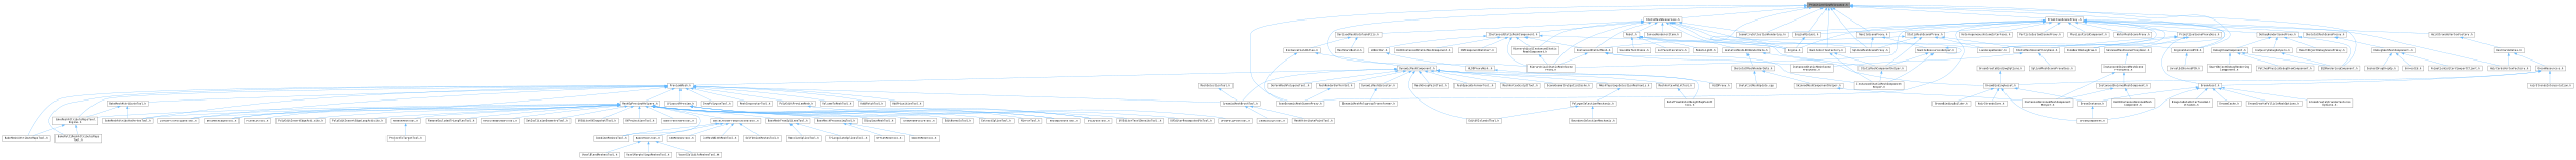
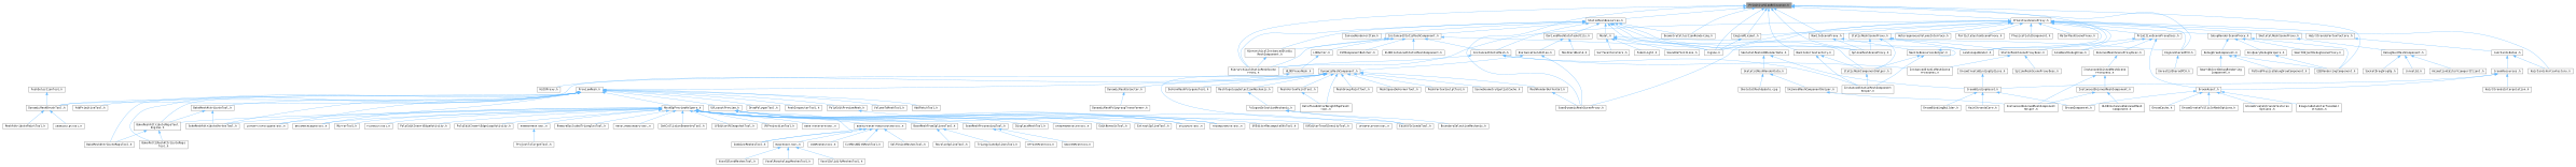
  digraph {
    fontname="JetBrains Mono"
    node [color=grey40 fillcolor=white fontname="JetBrains Mono" fontsize=10 shape=box style=filled]
    edge [color=steelblue1 dir=back fontname="JetBrains Mono" fontsize=10 labelfontname=Helvetica labelfontsize=10 style=solid]
    n1 [color=gray40 fillcolor=grey60 fontcolor=black height=0.2 label="PrimitiveViewRelevance.h" width=0.4]
    n2 [height=0.2 label="BaseDynamicMeshSceneProxy.h" width=0.4]
    n3 [height=0.2 label="EQSRenderingComponent.h" width=0.4]
    n4 [height=0.2 label="Engine.h" width=0.4]
    n5 [height=0.2 label="EngineMinimal.h" width=0.4]
    n6 [height=0.2 label="EngineSharedPCH.h" width=0.4]
    n7 [height=0.2 label="GeometryCollectionRendering.h" width=0.4]
    n8 [height=0.2 label="HierarchicalStaticMeshScene\lProxy.h" width=0.4]
    n9 [height=0.2 label="LandscapeRender.h" width=0.4]
    n10 [height=0.2 label="NaniteSceneProxy.h" width=0.4]
    n11 [height=0.2 label="SplineMeshSceneProxy.h" width=0.4]
    n12 [height=0.2 label="NaniteVertexFactory.h" width=0.4]
    n13 [height=0.2 label="PrimitiveSceneProxy.h" width=0.4]
    n14 [height=0.2 label="StaticMeshResources.h" width=0.4]
    n15 [height=0.2 label="UnrealEdSharedPCH.h" width=0.4]
    n16 [height=0.2 label="InstancedStaticMesh.h" width=0.4]
    n17 [height=0.2 label="InstancedStaticMeshComponent\lHelper.h" width=0.4]
    n18 [height=0.2 label="InstancedStaticMeshScene\lProxyDesc.h" width=0.4]
    n19 [height=0.2 label="NaniteResourcesHelper.h" width=0.4]
    n20 [height=0.2 label="StaticMeshComponentHelper.h" width=0.4]
    n21 [height=0.2 label="AnimNextDebugDraw.h" width=0.4]
    n22 [height=0.2 label="DebugRenderSceneProxy.h" width=0.4]
    n23 [height=0.2 label="HairCardsVertexFactory.h" width=0.4]
    n24 [height=0.2 label="HairStrandsVertexFactory.h" width=0.4]
    n25 [height=0.2 label="HeterogeneousVolumeInterface.h" width=0.4]
    n26 [height=0.2 label="ParticleSystemSceneProxy.h" width=0.4]
    n27 [height=0.2 label="PhysicsFieldComponent.h" width=0.4]
    n28 [height=0.2 label="PrimitiveSceneProxyDesc.h" width=0.4]
    n29 [height=0.2 label="SkeletalMeshSceneProxy.h" width=0.4]
    n30 [height=0.2 label="StaticMeshSceneProxy.h" width=0.4]
    n31 [height=0.2 label="WaterMeshSceneProxy.h" width=0.4]
    n32 [height=0.2 label="CanvasRendererItem.h" width=0.4]
    n33 [height=0.2 label="DerivedMeshDataTaskUtils.h" width=0.4]
    n34 [height=0.2 label="HierarchicalInstancedStatic\lMeshComponent.h" width=0.4]
    n35 [height=0.2 label="InstancedStaticMeshComponent.h" width=0.4]
    n36 [height=0.2 label="Model.h" width=0.4]
    n37 [height=0.2 label="SkeletalMeshLODRenderData.h" width=0.4]
    n38 [height=0.2 label="DebugDrawComponent.h" width=0.4]
    n39 [height=0.2 label="EnvQueryDebugHelpers.h" width=0.4]
    n40 [height=0.2 label="SmartObjectDebugSceneProxy.h" width=0.4]
    n41 [height=0.2 label="HairCardsDatas.h" width=0.4]
    n42 [height=0.2 label="GroomAsset.h" width=0.4]
    n43 [height=0.2 label="SkinnedMeshSceneProxyDesc.h" width=0.4]
    n44 [height=0.2 label="StaticMeshSceneProxyDesc.h" width=0.4]
    n45 [height=0.2 label="DebugSkelMeshComponent.h" width=0.4]
    n46 [height=0.2 label="PathedPhysicsDebugDrawComponent.h" width=0.4]
    n47 [height=0.2 label="SmartObjectDebugRendering\lComponent.h" width=0.4]
    n48 [height=0.2 label="GroomResources.h" width=0.4]
    n49 [height=0.2 label="GroomBindingAsset.h" width=0.4]
    n50 [height=0.2 label="HairStrandsInterpolation.h" width=0.4]
    n51 [height=0.2 label="GroomCache.h" width=0.4]
    n52 [height=0.2 label="GroomComponent.h" width=0.4]
    n53 [height=0.2 label="GroomCreateFollicleMaskOptions.h" width=0.4]
    n54 [height=0.2 label="GroomCreateStrandsTextures\lOptions.h" width=0.4]
-   n55 [height=0.2 label="GroomInstance.h" width=0.4]
    n56 [height=0.2 label="NiagaraDataInterfaceHair\lStrands.h" width=0.4]
    n57 [height=0.2 label="GroomBindingBuilder.h" width=0.4]
    n58 [height=0.2 label="HairStrandsCore.h" width=0.4]
    n59 [height=0.2 label="GroomCreateBindingOptions.h" width=0.4]
    n60 [height=0.2 label="InstancedSkinnedMeshScene\lProxyDesc.h" width=0.4]
    n61 [height=0.2 label="SplineMeshSceneProxyDesc.h" width=0.4]
    n62 [height=0.2 label="InstancedSkinnedMeshComponent.h" width=0.4]
    n63 [height=0.2 label="InstancedSkinnedMeshComponent\lHelper.h" width=0.4]
    n64 [height=0.2 label="HLODInstancedSkinnedMesh\lComponent.h" width=0.4]
    n65 [height=0.2 label="AnimationEditorViewportClient.h" width=0.4]
    n66 [height=0.2 label="SocketDragDropOp.h" width=0.4]
    n67 [height=0.2 label="UnrealEd.h" width=0.4]
    n68 [height=0.2 label="DistanceFieldAtlas.h" width=0.4]
    n69 [height=0.2 label="MeshCardBuild.h" width=0.4]
    n70 [height=0.2 label="HLODInstancedStaticMeshComponent.h" width=0.4]
    n71 [height=0.2 label="ISMComponentBatcher.h" width=0.4]
    n72 [height=0.2 label="LODActor.h" width=0.4]
    n73 [height=0.2 label="ModelLight.h" width=0.4]
    n74 [height=0.2 label="SoundDefinitions.h" width=0.4]
    n75 [height=0.2 label="SurfaceIterators.h" width=0.4]
    n76 [height=0.2 label="SkeletalMeshRenderData.h" width=0.4]
    n77 [height=0.2 label="DynamicMeshComponent.h" width=0.4]
    n78 [height=0.2 label="DataflowEditorWeightMapPaint\lTool.h" width=0.4]
    n79 [height=0.2 label="DeformMeshPolygonsTool.h" width=0.4]
    n80 [height=0.2 label="DynamicMeshBrushTool.h" width=0.4]
    n81 [height=0.2 label="DynamicMeshSelector.h" width=0.4]
    n82 [height=0.2 label="EditUVIslandsTool.h" width=0.4]
    n83 [height=0.2 label="MeshGroupPaintTool.h" width=0.4]
    n84 [height=0.2 label="MeshRenderBufferSet.h" width=0.4]
    n85 [height=0.2 label="MeshSpaceDeformerTool.h" width=0.4]
    n86 [height=0.2 label="MeshTopologySelectionMechanic.h" width=0.4]
    n87 [height=0.2 label="MeshVertexPaintTool.h" width=0.4]
    n88 [height=0.2 label="MeshVertexSculptTool.h" width=0.4]
    n89 [height=0.2 label="PreviewMesh.h" width=0.4]
    n90 [height=0.2 label="SceneGeometrySpatialCache.h" width=0.4]
    n91 [height=0.2 label="MeshAttributePaintTool.h" width=0.4]
    n92 [height=0.2 label="SeamSculptTool.h" width=0.4]
    n93 [height=0.2 label="DynamicMeshPolygroupTransformer.h" width=0.4]
    n94 [height=0.2 label="PolygonSelectionMechanic.h" width=0.4]
    n95 [height=0.2 label="AddPatchTool.h" width=0.4]
    n96 [height=0.2 label="AddPrimitiveTool.h" width=0.4]
    n97 [height=0.2 label="BakeMeshAttributeMapsTool.h" width=0.4]
    n98 [height=0.2 label="BakeMeshAttributeMapsTool\lEngine.h" width=0.4]
    n99 [height=0.2 label="BakeMultiMeshAttributeMaps\lTool.h" width=0.4]
    n100 [height=0.2 label="BakeMeshAttributeTool.h" width=0.4]
    n101 [height=0.2 label="BakeMeshAttributeVertexTool.h" width=0.4]
    n102 [height=0.2 label="ConvertToPolygonsTool.h" width=0.4]
    n103 [height=0.2 label="DrawPolygonTool.h" width=0.4]
    n104 [height=0.2 label="MeshInspectorTool.h" width=0.4]
    n105 [height=0.2 label="MeshOpPreviewHelpers.h" width=0.4]
    n106 [height=0.2 label="WeldMeshEdgesTool.h" width=0.4]
    n107 [height=0.2 label="PolyEditPreviewMesh.h" width=0.4]
    n108 [height=0.2 label="UVLayoutPreview.h" width=0.4]
    n109 [height=0.2 label="VolumeToMeshTool.h" width=0.4]
    n110 [height=0.2 label="MeshSelectionTool.h" width=0.4]
    n111 [height=0.2 label="BoundarySelectionMechanic.h" width=0.4]
    n112 [height=0.2 label="BakeTransformTool.h" width=0.4]
    n113 [height=0.2 label="BaseCreateFromSelectedTool.h" width=0.4]
    n114 [height=0.2 label="CombineMeshesTool.h" width=0.4]
    n115 [height=0.2 label="BaseMeshFromSplinesTool.h" width=0.4]
    n116 [height=0.2 label="BaseMeshProcessingTool.h" width=0.4]
    n117 [height=0.2 label="DisplaceMeshTool.h" width=0.4]
    n118 [height=0.2 label="DrawAndRevolveTool.h" width=0.4]
    n119 [height=0.2 label="EditNormalsTool.h" width=0.4]
    n120 [height=0.2 label="ExtractSplineTool.h" width=0.4]
    n121 [height=0.2 label="MirrorTool.h" width=0.4]
    n122 [height=0.2 label="PlaneCutTool.h" width=0.4]
    n123 [height=0.2 label="PolyEditInsertEdgeActivity.h" width=0.4]
    n124 [height=0.2 label="PolyEditInsertEdgeLoopActivity.h" width=0.4]
    n125 [height=0.2 label="RecomputeUVsTool.h" width=0.4]
    n126 [height=0.2 label="RemeshMeshTool.h" width=0.4]
    n127 [height=0.2 label="RemoveOccludedTrianglesTool.h" width=0.4]
    n128 [height=0.2 label="RevolveBoundaryTool.h" width=0.4]
    n129 [height=0.2 label="SetCollisionGeometryTool.h" width=0.4]
    n130 [height=0.2 label="UVEditorUVSnapshotTool.h" width=0.4]
    n131 [height=0.2 label="UVLayoutTool.h" width=0.4]
    n132 [height=0.2 label="UVProjectionTool.h" width=0.4]
    n133 [height=0.2 label="DrawPolyPathTool.h" width=0.4]
    n134 [height=0.2 label="UVEditorRecomputeUVsTool.h" width=0.4]
    n135 [height=0.2 label="UVEditorTexelDensityTool.h" width=0.4]
    n136 [height=0.2 label="BaseVoxelTool.h" width=0.4]
    n137 [height=0.2 label="CSGMeshesTool.h" width=0.4]
    n138 [height=0.2 label="CutMeshWithMeshTool.h" width=0.4]
    n139 [height=0.2 label="SelfUnionMeshesTool.h" width=0.4]
    n140 [height=0.2 label="RevolveSplineTool.h" width=0.4]
    n141 [height=0.2 label="TriangulateSplinesTool.h" width=0.4]
    n142 [height=0.2 label="OffsetMeshTool.h" width=0.4]
    n143 [height=0.2 label="SmoothMeshTool.h" width=0.4]
    n144 [height=0.2 label="ProjectToTargetTool.h" width=0.4]
    n145 [height=0.2 label="VoxelBlendMeshesTool.h" width=0.4]
    n146 [height=0.2 label="VoxelMorphologyMeshesTool.h" width=0.4]
    n147 [height=0.2 label="VoxelSolidifyMeshesTool.h" width=0.4]
    n148 [height=0.2 label="HLODProxyMesh.h" width=0.4]
    n149 [height=0.2 label="HLODProxy.h" width=0.4]
    n150 [height=0.2 label="SkeletalMeshUpdate.cpp" width=0.4]
    n151 [height=0.2 label="SkinnedMeshComponentHelper.h" width=0.4]
    n1 -> n2
    n1 -> n3
    n1 -> n4
    n1 -> n5
    n1 -> n6
    n1 -> n7
    n1 -> n8
    n1 -> n9
    n1 -> n10
    n1 -> n11
    n1 -> n12
    n1 -> n13
    n1 -> n14
    n5 -> n4
    n6 -> n15
    n10 -> n11
    n10 -> n19
    n12 -> n17
    n12 -> n20
    n13 -> n2
    n13 -> n4
    n13 -> n5
    n13 -> n6
-   n13 -> n7
    n13 -> n8
    n13 -> n9
    n13 -> n10
    n13 -> n21
    n13 -> n22
    n13 -> n23
    n13 -> n24
    n13 -> n25
    n13 -> n26
    n13 -> n27
    n13 -> n28
    n13 -> n29
    n13 -> n30
    n13 -> n31
    n14 -> n7
    n14 -> n8
    n14 -> n9
    n14 -> n11
    n14 -> n16
    n14 -> n20
    n14 -> n32
    n14 -> n33
    n14 -> n34
    n14 -> n35
    n14 -> n36
    n14 -> n37
    n16 -> n8
    n16 -> n17
    n16 -> n18
    n19 -> n17
    n19 -> n19
    n19 -> n20
    n20 -> n17
    n22 -> n3
    n22 -> n38
    n22 -> n39
    n22 -> n40
    n24 -> n41
    n28 -> n21
    n28 -> n42
    n28 -> n43
    n28 -> n44
    n29 -> n45
    n30 -> n9
    n30 -> n11
-   n30 -> n16
    n30 -> n20
    n30 -> n44
    n33 -> n68
    n33 -> n69
    n34 -> n8
    n35 -> n4
    n35 -> n8
    n35 -> n16
    n35 -> n34
    n35 -> n70
    n35 -> n71
    n35 -> n72
    n36 -> n4
    n36 -> n6
    n36 -> n73
    n36 -> n74
    n36 -> n75
    n37 -> n49
    n37 -> n76
    n38 -> n3
    n38 -> n46
    n38 -> n47
    n39 -> n3
    n41 -> n23
    n41 -> n48
    n42 -> n51
    n42 -> n52
    n42 -> n53
    n42 -> n54
-   n42 -> n55
    n42 -> n56
    n43 -> n60
    n44 -> n18
    n44 -> n61
    n45 -> n65
    n45 -> n66
    n45 -> n67
    n48 -> n42
    n48 -> n49
    n48 -> n50
    n49 -> n52
-   n49 -> n55
    n49 -> n57
    n49 -> n58
-   n55 -> n52
    n59 -> n49
    n60 -> n62
    n60 -> n63
    n62 -> n63
    n62 -> n64
    n68 -> n2
    n68 -> n77
    n72 -> n148
    n76 -> n150
    n76 -> n151
    n77 -> n78
    n77 -> n79
    n77 -> n80
    n77 -> n81
    n77 -> n82
    n77 -> n83
    n77 -> n84
    n77 -> n85
    n77 -> n86
    n77 -> n87
    n77 -> n88
    n77 -> n89
    n77 -> n90
    n80 -> n91
    n80 -> n92
    n81 -> n93
    n84 -> n2
    n86 -> n94
    n87 -> n78
    n89 -> n80
    n89 -> n95
    n89 -> n96
    n89 -> n97
    n89 -> n98
    n89 -> n99
    n89 -> n100
    n89 -> n101
    n89 -> n102
    n89 -> n103
    n89 -> n104
    n89 -> n105
    n89 -> n106
    n89 -> n107
    n89 -> n108
    n89 -> n109
    n94 -> n82
    n94 -> n111
    n98 -> n97
    n98 -> n99
    n100 -> n98
    n100 -> n101
    n105 -> n98
    n105 -> n101
    n105 -> n102
    n105 -> n106
    n105 -> n112
    n105 -> n113
    n105 -> n114
    n105 -> n115
    n105 -> n116
    n105 -> n117
    n105 -> n118
    n105 -> n119
    n105 -> n120
    n105 -> n121
    n105 -> n122
    n105 -> n123
    n105 -> n124
    n105 -> n125
    n105 -> n126
    n105 -> n127
    n105 -> n128
    n105 -> n129
    n105 -> n130
    n105 -> n131
    n105 -> n132
    n107 -> n133
    n108 -> n125
    n108 -> n131
    n108 -> n134
    n108 -> n135
    n110 -> n80
    n113 -> n114
    n113 -> n136
    n113 -> n137
    n113 -> n138
    n113 -> n139
    n115 -> n140
    n115 -> n141
    n116 -> n142
    n116 -> n143
    n126 -> n144
    n136 -> n145
    n136 -> n146
    n136 -> n147
    n148 -> n149
    n151 -> n63
  }
